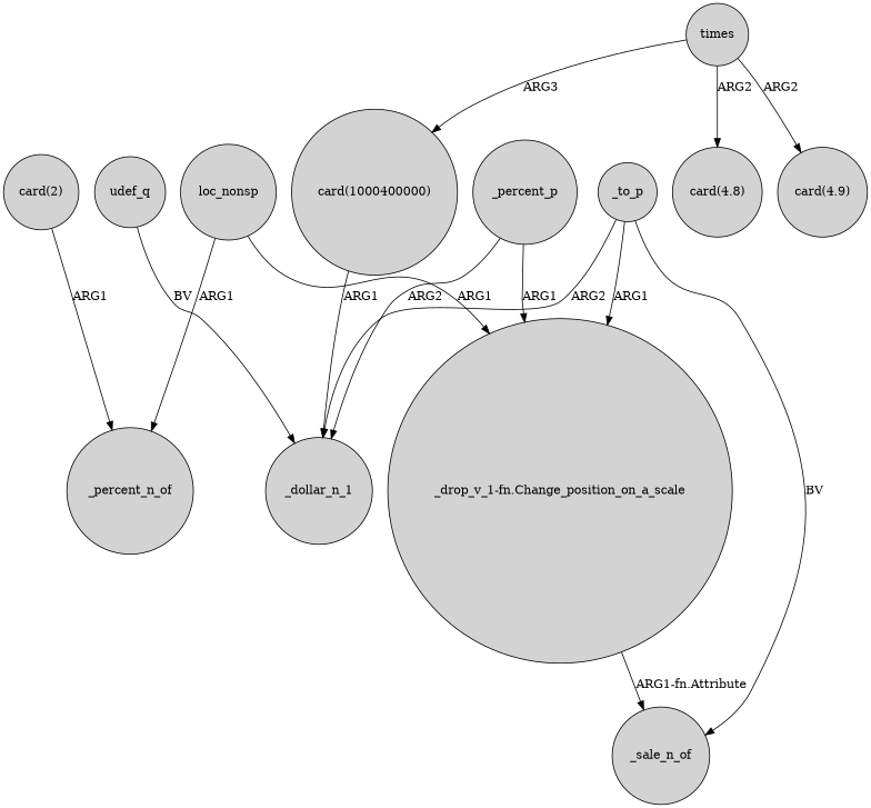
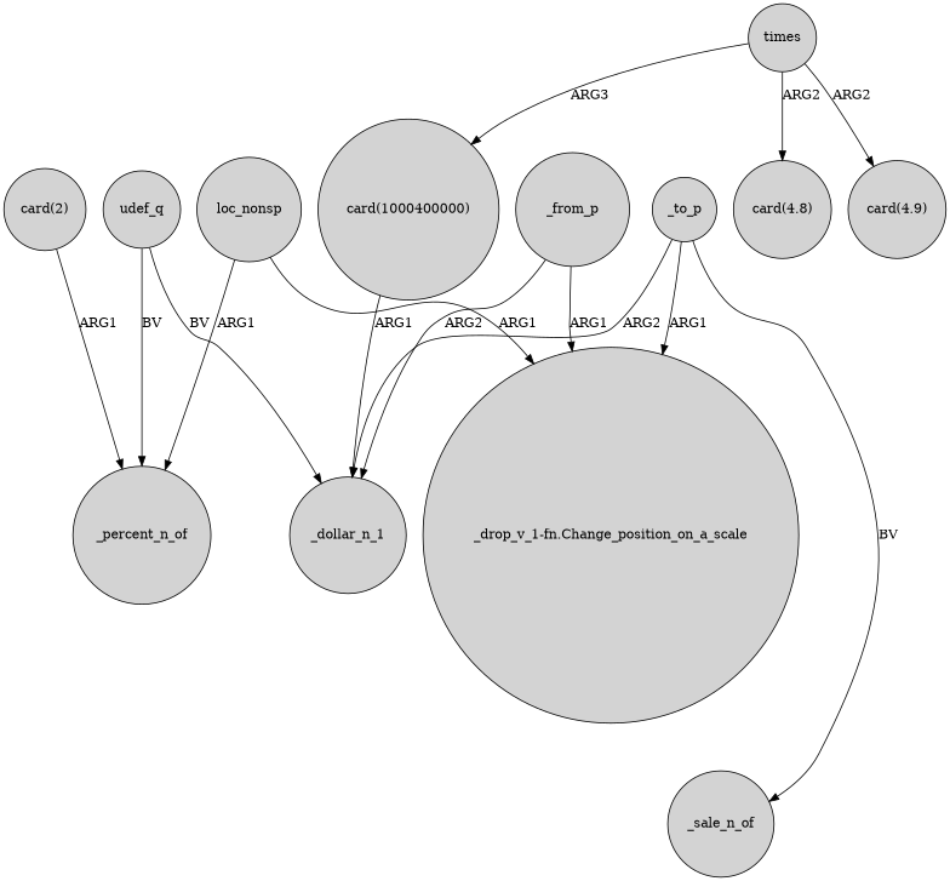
  digraph {
    node [shape=circle style=filled]
    "card(2)"
    _percent_n_of
    n3 [label="card(1000400000)"]
    _dollar_n_1
    "_drop_v_1-fn.Change_position_on_a_scale"
    _sale_n_of
    udef_q
-   _from_p [label=_percent_p]
+   _from_p
    _to_p
    times
    "card(4.8)"
    "card(4.9)"
    loc_nonsp
    "card(2)" -> _percent_n_of [label=ARG1]
    n3 -> _dollar_n_1 [label=ARG1]
-   "_drop_v_1-fn.Change_position_on_a_scale" -> _sale_n_of [label="ARG1-fn.Attribute"]
+   udef_q -> _percent_n_of [label=BV]
    udef_q -> _dollar_n_1 [label=BV]
    _from_p -> _dollar_n_1 [label=ARG2]
    _from_p -> "_drop_v_1-fn.Change_position_on_a_scale" [label=ARG1]
    _to_p -> _dollar_n_1 [label=ARG2]
    _to_p -> "_drop_v_1-fn.Change_position_on_a_scale" [label=ARG1]
    _to_p -> _sale_n_of [label=BV]
    times -> n3 [label=ARG3]
    times -> "card(4.8)" [label=ARG2]
    times -> "card(4.9)" [label=ARG2]
    loc_nonsp -> _percent_n_of [label=ARG1]
    loc_nonsp -> "_drop_v_1-fn.Change_position_on_a_scale" [label=ARG1]
  }
